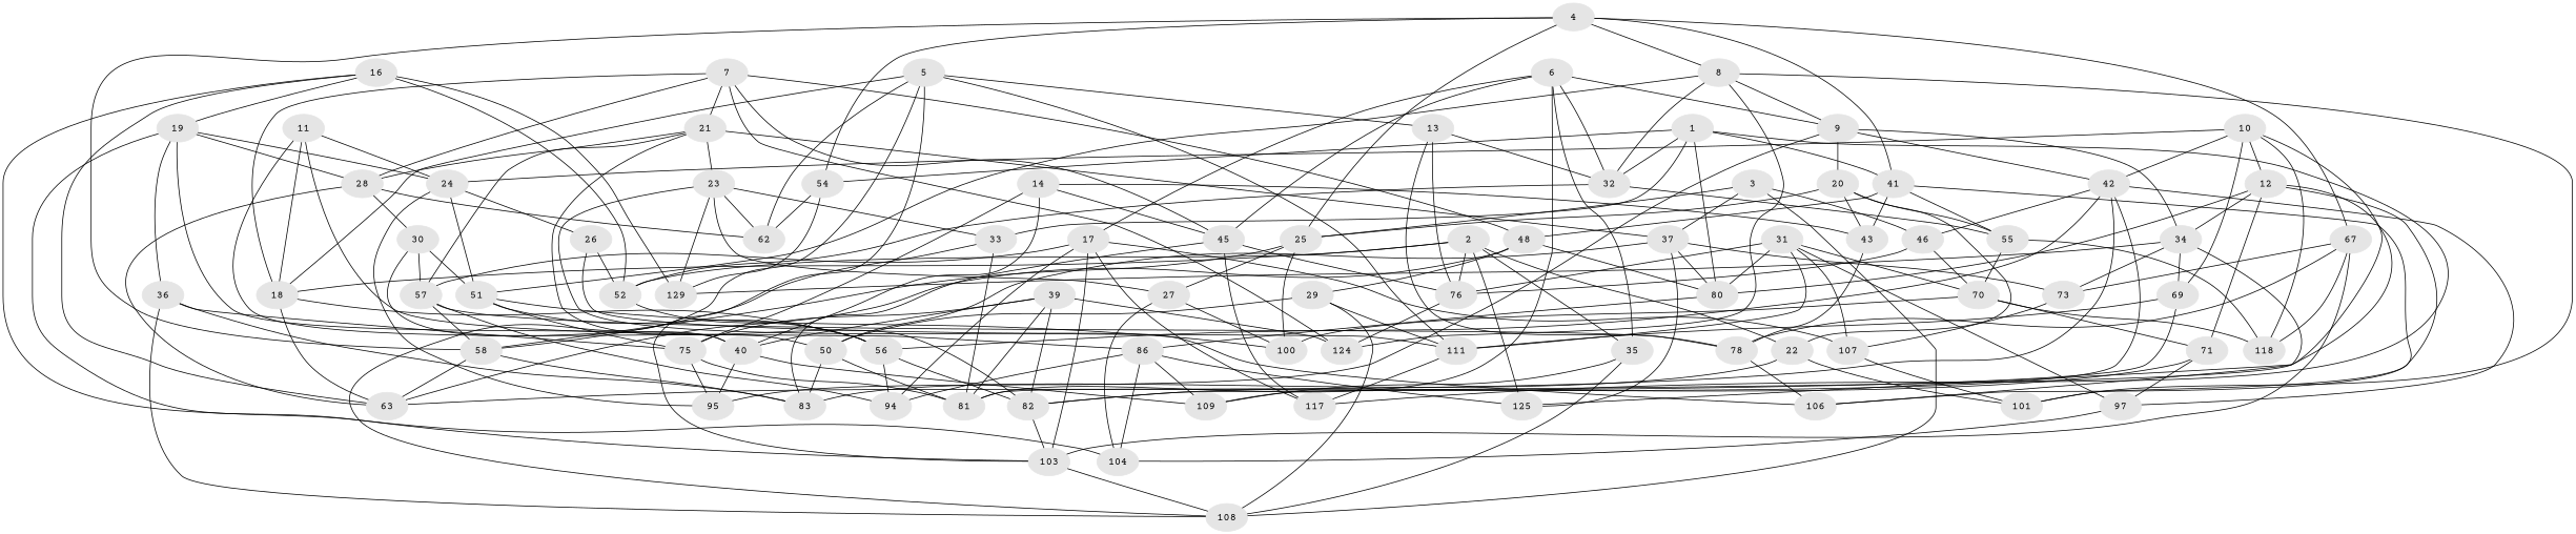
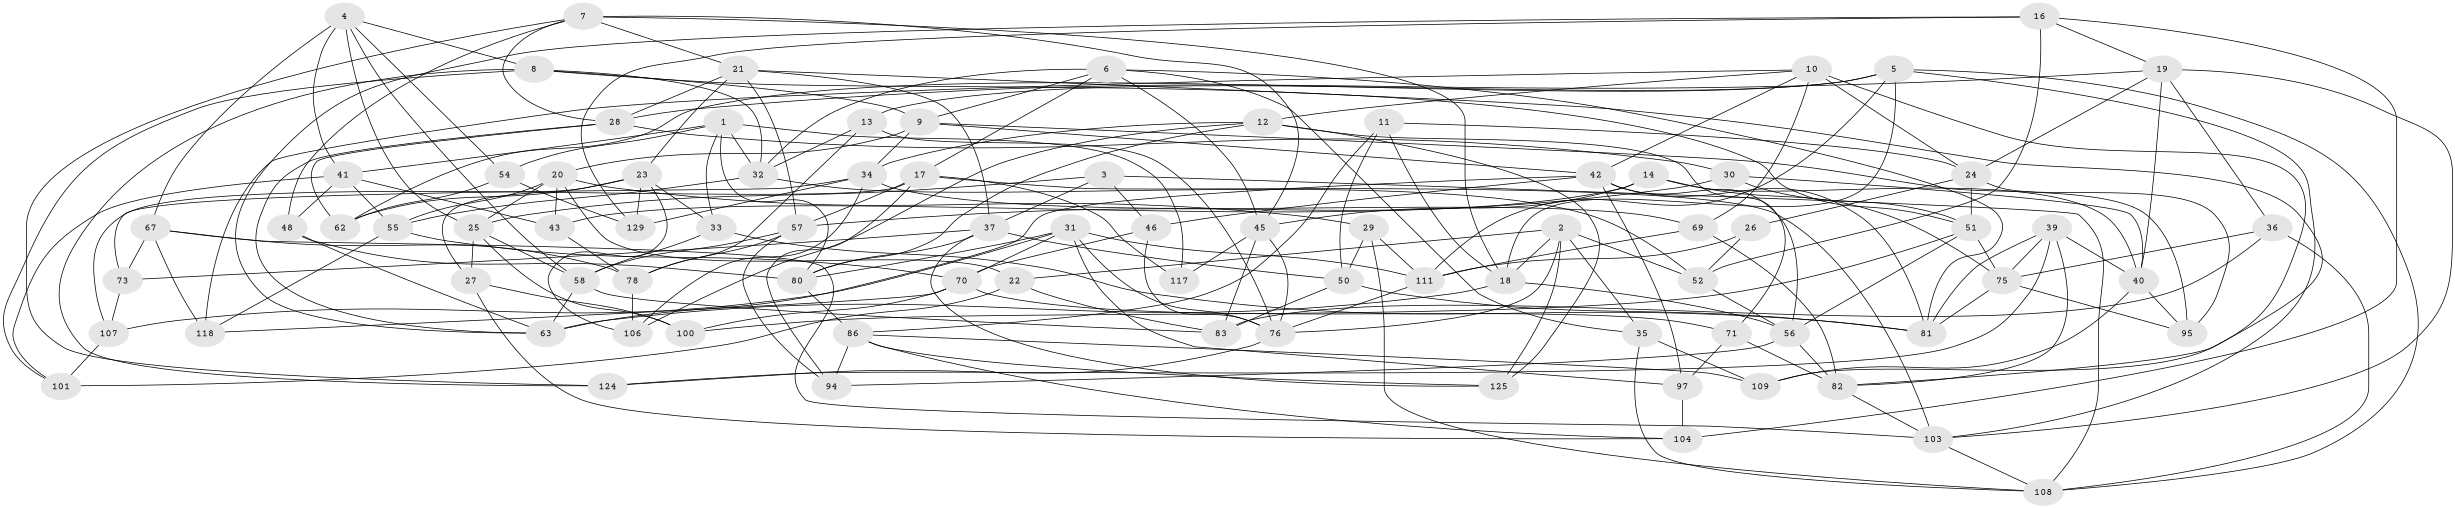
  graph {
    fontname="Courier Prime"
    node [color=gray90 fontname="Courier Prime" style=filled]
    edge [fontname="Courier Prime"]
    1 [super="+60"]
    32 [super="+49"]
    33
    41 [super="+122"]
    54
    80 [super="+92"]
    117
    52 [super="+96"]
    55 [super="+127"]
    58 [super="+87"]
    81 [super="+123"]
    48
    n13 [label=101]
    43
    62
    129
    86 [super="+116"]
    2 [super="+128"]
    18 [super="+66"]
    22
    35
    76 [super="+99"]
    125
    63 [super="+90"]
    56 [super="+59"]
    83 [super="+84"]
    108 [super="+120"]
    109
    124
    25 [super="+61"]
    27
    100
    3
    37 [super="+91"]
    46
    50 [super="+105"]
    73
    70 [super="+115"]
    4 [super="+74"]
    8 [super="+89"]
    n41 [label=67 super="+132"]
    9 [super="+113"]
    51 [super="+102"]
    103 [super="+110"]
    118
    78 [super="+121"]
    5 [super="+67"]
    13
    111 [super="+126"]
    6 [super="+85"]
    17 [super="+119"]
    45 [super="+77"]
    20 [super="+65"]
    34 [super="+44"]
    42 [super="+98"]
    95
    57 [super="+72"]
    94
    107
    7 [super="+53"]
    21 [super="+68"]
    28 [super="+88"]
    23 [super="+101"]
    82 [super="+130"]
    30
    75 [super="+79"]
    29
    69
    106
    97
    10 [super="+112"]
    12 [super="+15"]
    24 [super="+114"]
    71
    26
    11
    104
    40 [super="+47"]
    14
    16 [super="+133"]
    19 [super="+93"]
    36
    31 [super="+38"]
    39
    1 -- 32
    1 -- 33
    1 -- 41
    1 -- 54
    1 -- 80
    1 -- 117
    32 -- 52
    32 -- 55
    33 -- 58
    33 -- 81
    41 -- 55
    41 -- 48
    41 -- n13
    41 -- 43
    54 -- 62
    54 -- 129
    80 -- 86
    52 -- 56
    55 -- 70
    55 -- 118
    58 -- 63
    58 -- 83
    48 -- 80
    48 -- 63
    43 -- 78
    86 -- 125
    86 -- 109
    86 -- 94
    86 -- 104
    2 -- 52
    2 -- 18
    2 -- 22
    2 -- 35
    2 -- 76
    2 -- 125
    18 -- 63
    18 -- 56
    22 -- n13
    22 -- 83
    35 -- 108
    35 -- 109
    76 -- 124
    56 -- 94
    56 -- 82
    25 -- 58
    25 -- 27
    25 -- 100
    27 -- 100
    27 -- 104
    3 -- 108
    3 -- 25
    3 -- 37
    3 -- 46
    37 -- 80
    37 -- 125
    37 -- 50
    37 -- 73
    46 -- 76
    46 -- 70
    50 -- 81
    50 -- 83 [weight=2]
    73 -- 107
    70 -- 100
    70 -- 118
    70 -- 71
    4 -- 41
    4 -- 54
    4 -- 58
    4 -- 25
    4 -- 8
    4 -- n41
    8 -- 32
    8 -- n13
    8 -- 124
    8 -- 9
    8 -- 51
    n41 -- 73
    n41 -- 103
    n41 -- 118
    n41 -- 78 [weight=2]
    9 -- 20
    9 -- 34
    9 -- 42
    9 -- 95
    51 -- 56
    51 -- 100
    51 -- 75
    103 -- 108
    78 -- 106
    5 -- 62
    5 -- 18
    5 -- 108
    5 -- 103
    5 -- 13
    5 -- 111
    13 -- 32
    13 -- 76
    13 -- 78
-   111 -- 117
+   111 -- 76
    6 -- 32
    6 -- 81
    6 -- 35
    6 -- 9
    6 -- 17
    6 -- 45
    17 -- 117
    17 -- 103
    17 -- 57
    17 -- 94
    17 -- 107
    45 -- 117
    45 -- 76
    45 -- 83
    20 -- 55
    20 -- 43
    20 -- 22
    20 -- 25
-   48 -- 29
+   20 -- 29
    34 -- 129
    34 -- 73
    34 -- 69
    34 -- 106
    42 -- 81
    42 -- 63
    42 -- 56
    42 -- 46
    42 -- 97
    57 -- 58
    57 -- 78
    57 -- 94
    107 -- n13
    7 -- 48
    7 -- 18
    7 -- 124
    7 -- 45
    7 -- 21
    7 -- 28
    21 -- 37
    21 -- 57
    21 -- 28
    21 -- 23
    21 -- 82
    28 -- 62
    28 -- 63
    28 -- 30
    23 -- 33
    23 -- 62
    23 -- 129
    23 -- 27
    23 -- 106
    82 -- 103
    30 -- 51
    30 -- 57
    30 -- 40
    75 -- 81
    75 -- 95
    29 -- 108
    29 -- 50
    29 -- 111
    69 -- 111
    69 -- 82
    97 -- 104
    10 -- 109
    10 -- 118
    10 -- 42
    10 -- 69
    10 -- 12
    10 -- 24
    12 -- 80
    12 -- 125
    12 -- 34
    12 -- 106
    12 -- 71
    24 -- 51
    24 -- 95
    24 -- 26
    71 -- 82
    71 -- 97
    26 -- 52
    26 -- 111
    11 -- 86
    11 -- 18
    11 -- 50
    11 -- 24
    40 -- 109
    40 -- 95
    14 -- 43
    14 -- 45
    14 -- 75
    14 -- 40
    16 -- 52 [weight=2]
    16 -- 129
    16 -- 63
    16 -- 104
    16 -- 19
    19 -- 103
    19 -- 28
    19 -- 24
    19 -- 40
    19 -- 36
    36 -- 83
    36 -- 108
    36 -- 75
    31 -- 80
    31 -- 76
    31 -- 70
    31 -- 111
    31 -- 107
    31 -- 97
    39 -- 81
    39 -- 124
    39 -- 82
    39 -- 75
    39 -- 40
  }
